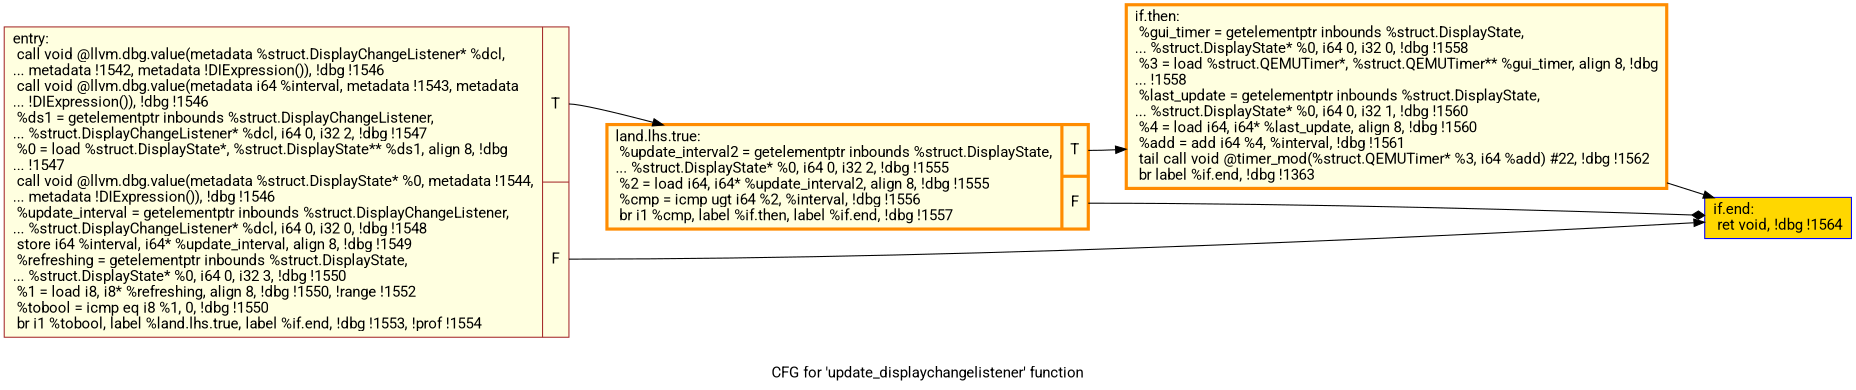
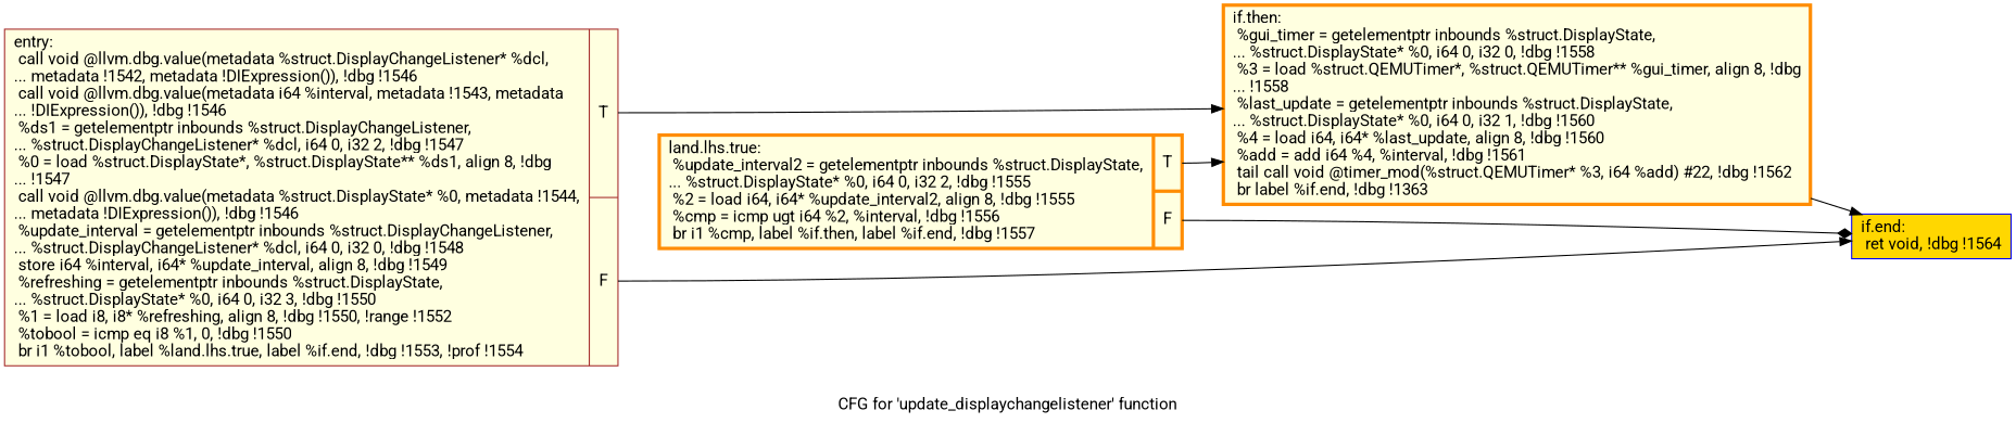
  digraph {
    fontname=Roboto
    label="CFG for 'update_displaychangelistener' function"
    rankdir=LR
    node [color=darkorange fillcolor=lightyellow fontname=Roboto shape=record style=filled]
    edge [arrowhead=normal fontname=Roboto tailport=s0]
    n1 [color=brown label="{entry:\l  call void @llvm.dbg.value(metadata %struct.DisplayChangeListener* %dcl,\l... metadata !1542, metadata !DIExpression()), !dbg !1546\l  call void @llvm.dbg.value(metadata i64 %interval, metadata !1543, metadata\l... !DIExpression()), !dbg !1546\l  %ds1 = getelementptr inbounds %struct.DisplayChangeListener,\l... %struct.DisplayChangeListener* %dcl, i64 0, i32 2, !dbg !1547\l  %0 = load %struct.DisplayState*, %struct.DisplayState** %ds1, align 8, !dbg\l... !1547\l  call void @llvm.dbg.value(metadata %struct.DisplayState* %0, metadata !1544,\l... metadata !DIExpression()), !dbg !1546\l  %update_interval = getelementptr inbounds %struct.DisplayChangeListener,\l... %struct.DisplayChangeListener* %dcl, i64 0, i32 0, !dbg !1548\l  store i64 %interval, i64* %update_interval, align 8, !dbg !1549\l  %refreshing = getelementptr inbounds %struct.DisplayState,\l... %struct.DisplayState* %0, i64 0, i32 3, !dbg !1550\l  %1 = load i8, i8* %refreshing, align 8, !dbg !1550, !range !1552\l  %tobool = icmp eq i8 %1, 0, !dbg !1550\l  br i1 %tobool, label %land.lhs.true, label %if.end, !dbg !1553, !prof !1554\l|{<s0>T|<s1>F}}"]
    n2 [label="{land.lhs.true:                                    \l  %update_interval2 = getelementptr inbounds %struct.DisplayState,\l... %struct.DisplayState* %0, i64 0, i32 2, !dbg !1555\l  %2 = load i64, i64* %update_interval2, align 8, !dbg !1555\l  %cmp = icmp ugt i64 %2, %interval, !dbg !1556\l  br i1 %cmp, label %if.then, label %if.end, !dbg !1557\l|{<s0>T|<s1>F}}" penwidth=3.0]
    n3 [color=blue fillcolor=gold label="{if.end:                                           \l  ret void, !dbg !1564\l}"]
    n4 [label="{if.then:                                          \l  %gui_timer = getelementptr inbounds %struct.DisplayState,\l... %struct.DisplayState* %0, i64 0, i32 0, !dbg !1558\l  %3 = load %struct.QEMUTimer*, %struct.QEMUTimer** %gui_timer, align 8, !dbg\l... !1558\l  %last_update = getelementptr inbounds %struct.DisplayState,\l... %struct.DisplayState* %0, i64 0, i32 1, !dbg !1560\l  %4 = load i64, i64* %last_update, align 8, !dbg !1560\l  %add = add i64 %4, %interval, !dbg !1561\l  tail call void @timer_mod(%struct.QEMUTimer* %3, i64 %add) #22, !dbg !1562\l  br label %if.end, !dbg !1363\l}" penwidth=3.0]
-   n1 -> n2
+   n1 -> n4
    n1 -> n3 [tailport=s1]
    n2 -> n3 [arrowhead=diamond tailport=s1]
    n2 -> n4
    n4 -> n3
  }
